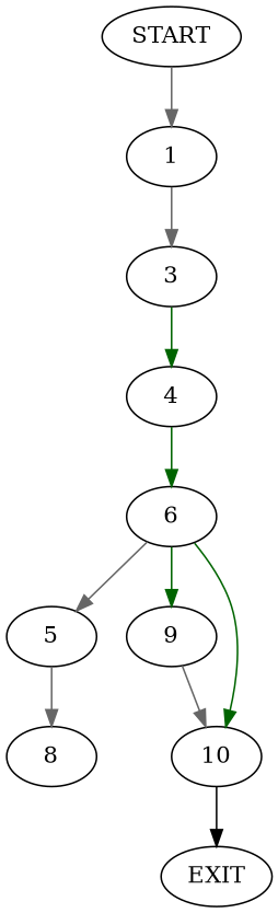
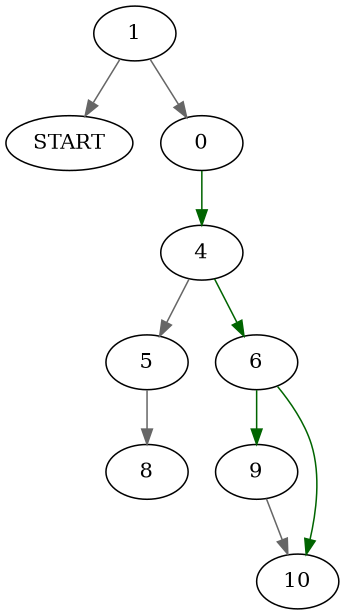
  digraph {
    edge [color=gray40]
    n1 [label=START]
    1
-   3
-   n4 [label=EXIT]
+   3 [label=0]
    4
    5
    6
    8
    9
    10
-   n1 -> 1
+   1 -> n1
    1 -> 3
    3 -> 4 [color=darkgreen]
-   6 -> 5
+   4 -> 5
    4 -> 6 [color=darkgreen]
    5 -> 8
    6 -> 9 [color=darkgreen]
    6 -> 10 [color=darkgreen]
    9 -> 10
-   10 -> n4 [color=black]
  }
